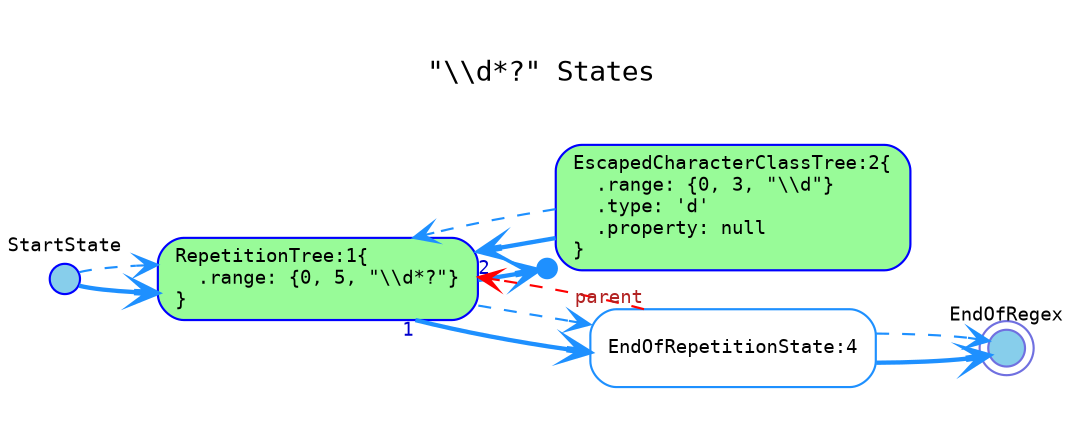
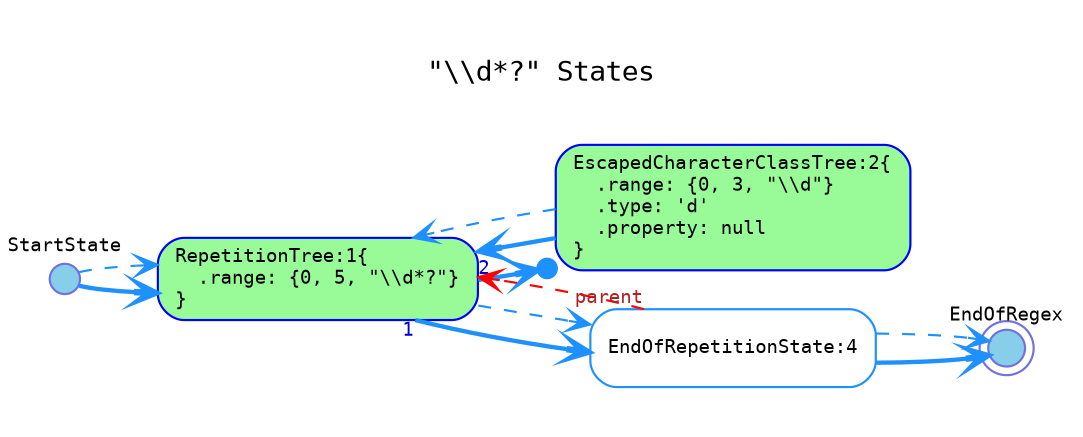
  digraph {
    fontname=Monospace
    fontsize=13
    label="\"\\\\d*?\" States"
    labelloc=t
    rankdir=LR
    node [color=Blue fillcolor=palegreen fixedsize=false fontname=Monospace fontsize=9 shape=box style="rounded,filled"]
    edge [arrowhead=vee arrowtail=none color=DodgerBlue dir=both fontcolor=MediumBlue fontname=Monospace fontsize=9 style=bold]
    n1 [label="RepetitionTree:1\{\l  .range: \{0, 5, \"\\\\d*?\"\}\l\}\l" width=0.75]
    n2 [label="EscapedCharacterClassTree:2\{\l  .range: \{0, 3, \"\\\\d\"\}\l  .type: 'd'\l  .property: null\l\}\l" width=0.75]
    n3 [color=DodgerBlue fillcolor=white label="EndOfRepetitionState:4\l" width=0.75]
-   n4 [fillcolor=skyblue fixedsize=true label="StartState\l\l\l\l" shape=circle width=0.20]
+   n4 [color="#7070E0" fillcolor=skyblue fixedsize=true label="StartState\l\l\l\l" shape=circle width=0.20]
    n5 [color="#7070E0" fillcolor=skyblue fixedsize=true label="EndOfRegex\l\l\l\l" shape=doublecircle width=0.12]
    n1 -> n2 [arrowhead=dotvee taillabel=2]
    n1 -> n3 [taillabel=1]
    n1 -> n3 [style=dashed]
    n2 -> n1
    n2 -> n1 [style=dashed]
    n3 -> n1 [color=Red fontcolor=Firebrick style=dashed taillabel=parent]
    n3 -> n5
    n3 -> n5 [style=dashed]
    n4 -> n1
    n4 -> n1 [style=dashed]
  }
